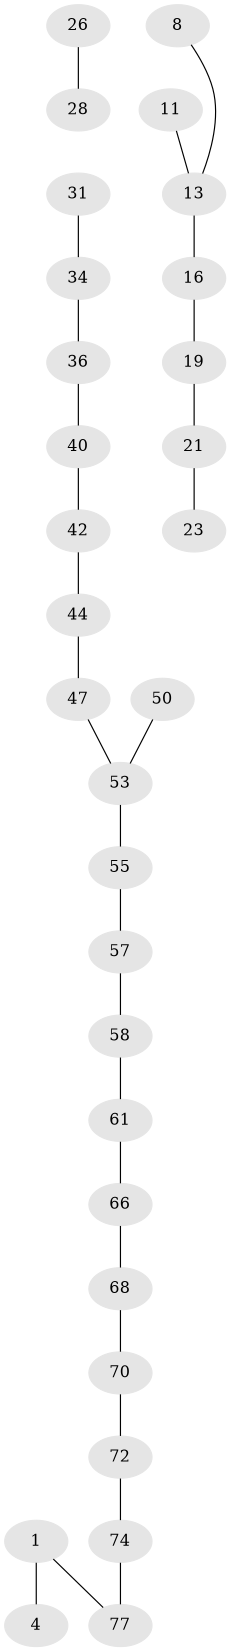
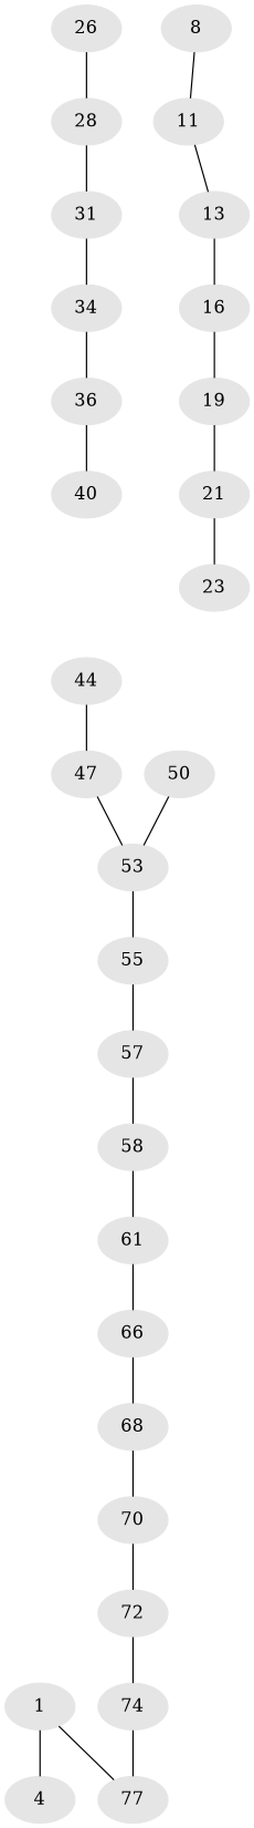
  graph {
    node [color=gray90 style=filled]
    1 [super="+2"]
    4 [super="+5"]
    77 [super="+78"]
    8 [super="+9"]
    11 [super="+12"]
    13 [super="+14"]
    16 [super="+17"]
    19 [super="+20"]
    21 [super="+22"]
    23
    26 [super="+27"]
    28 [super="+29"]
    31 [super="+32"]
    34 [super="+35"]
    36 [super="+37"]
    40 [super="+41"]
-   42 [super="+43"]
    44 [super="+45"]
    47 [super="+48"]
    53 [super="+54"]
    50 [super="+51"]
    55 [super="+56"]
    57
    58 [super="+59"]
    61 [super="+62"]
    66 [super="+67"]
    68 [super="+69"]
    70 [super="+71"]
    72 [super="+73"]
    74 [super="+75"]
    1 -- 4
    1 -- 77
-   8 -- 13
+   8 -- 11
    11 -- 13
    13 -- 16
    16 -- 19
    19 -- 21
    21 -- 23
    26 -- 28
+   28 -- 31
    31 -- 34
    34 -- 36
    36 -- 40
-   40 -- 42
-   42 -- 44
    44 -- 47
    47 -- 53
    53 -- 55
    50 -- 53
    55 -- 57
    57 -- 58
    58 -- 61
    61 -- 66
    66 -- 68
    68 -- 70
    70 -- 72
    72 -- 74
    74 -- 77
  }
